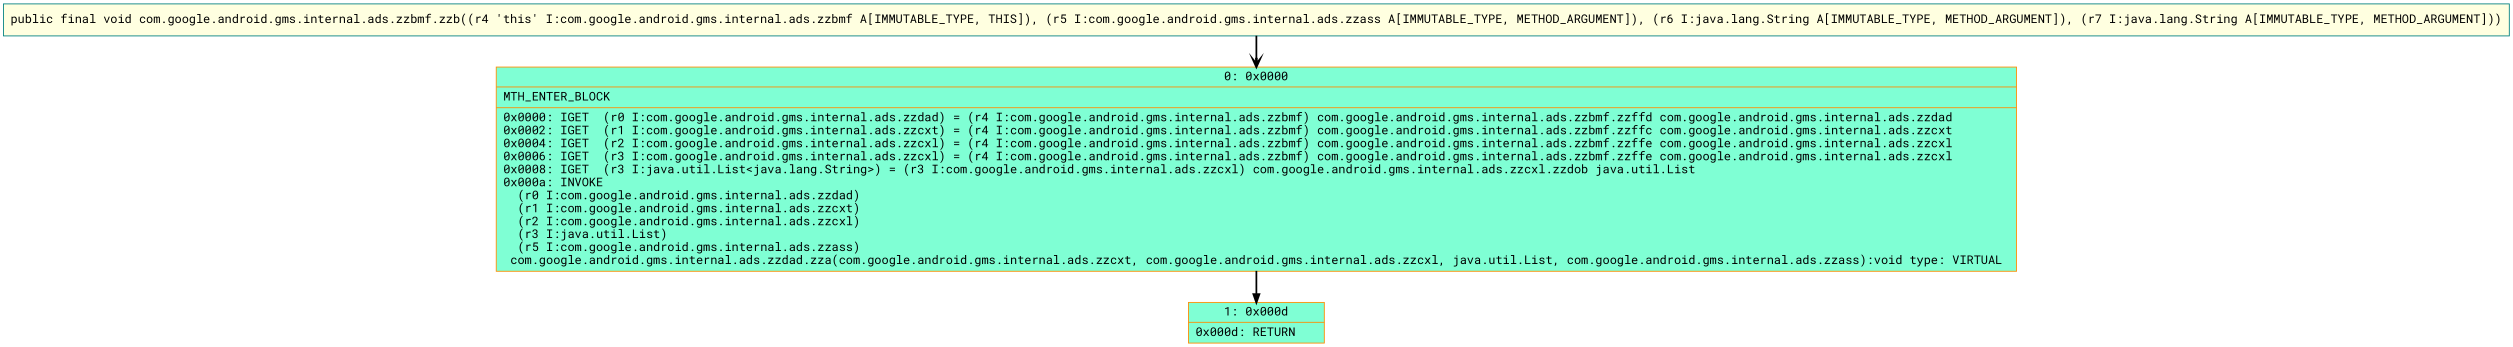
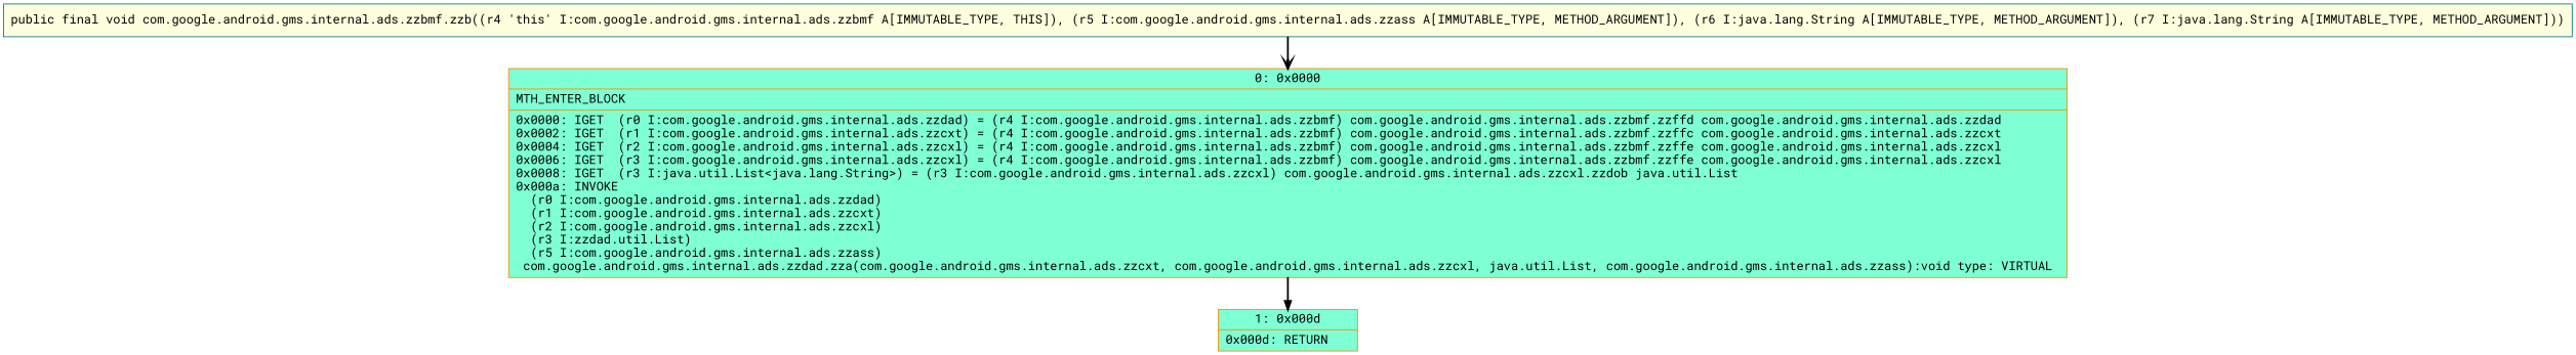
  digraph {
    fontname="Roboto Mono"
    node [shape=record style=filled fillcolor=aquamarine color=darkorange fontname="Roboto Mono"]
    edge [style=bold fontname="Roboto Mono"]
-   n1 [label="{0\:\ 0x0000|MTH_ENTER_BLOCK\l|0x0000: IGET  (r0 I:com.google.android.gms.internal.ads.zzdad) = (r4 I:com.google.android.gms.internal.ads.zzbmf) com.google.android.gms.internal.ads.zzbmf.zzffd com.google.android.gms.internal.ads.zzdad \l0x0002: IGET  (r1 I:com.google.android.gms.internal.ads.zzcxt) = (r4 I:com.google.android.gms.internal.ads.zzbmf) com.google.android.gms.internal.ads.zzbmf.zzffc com.google.android.gms.internal.ads.zzcxt \l0x0004: IGET  (r2 I:com.google.android.gms.internal.ads.zzcxl) = (r4 I:com.google.android.gms.internal.ads.zzbmf) com.google.android.gms.internal.ads.zzbmf.zzffe com.google.android.gms.internal.ads.zzcxl \l0x0006: IGET  (r3 I:com.google.android.gms.internal.ads.zzcxl) = (r4 I:com.google.android.gms.internal.ads.zzbmf) com.google.android.gms.internal.ads.zzbmf.zzffe com.google.android.gms.internal.ads.zzcxl \l0x0008: IGET  (r3 I:java.util.List\<java.lang.String\>) = (r3 I:com.google.android.gms.internal.ads.zzcxl) com.google.android.gms.internal.ads.zzcxl.zzdob java.util.List \l0x000a: INVOKE  \l  (r0 I:com.google.android.gms.internal.ads.zzdad)\l  (r1 I:com.google.android.gms.internal.ads.zzcxt)\l  (r2 I:com.google.android.gms.internal.ads.zzcxl)\l  (r3 I:java.util.List)\l  (r5 I:com.google.android.gms.internal.ads.zzass)\l com.google.android.gms.internal.ads.zzdad.zza(com.google.android.gms.internal.ads.zzcxt, com.google.android.gms.internal.ads.zzcxl, java.util.List, com.google.android.gms.internal.ads.zzass):void type: VIRTUAL \l}"]
+   n1 [label="{0\:\ 0x0000|MTH_ENTER_BLOCK\l|0x0000: IGET  (r0 I:com.google.android.gms.internal.ads.zzdad) = (r4 I:com.google.android.gms.internal.ads.zzbmf) com.google.android.gms.internal.ads.zzbmf.zzffd com.google.android.gms.internal.ads.zzdad \l0x0002: IGET  (r1 I:com.google.android.gms.internal.ads.zzcxt) = (r4 I:com.google.android.gms.internal.ads.zzbmf) com.google.android.gms.internal.ads.zzbmf.zzffc com.google.android.gms.internal.ads.zzcxt \l0x0004: IGET  (r2 I:com.google.android.gms.internal.ads.zzcxl) = (r4 I:com.google.android.gms.internal.ads.zzbmf) com.google.android.gms.internal.ads.zzbmf.zzffe com.google.android.gms.internal.ads.zzcxl \l0x0006: IGET  (r3 I:com.google.android.gms.internal.ads.zzcxl) = (r4 I:com.google.android.gms.internal.ads.zzbmf) com.google.android.gms.internal.ads.zzbmf.zzffe com.google.android.gms.internal.ads.zzcxl \l0x0008: IGET  (r3 I:java.util.List\<java.lang.String\>) = (r3 I:com.google.android.gms.internal.ads.zzcxl) com.google.android.gms.internal.ads.zzcxl.zzdob java.util.List \l0x000a: INVOKE  \l  (r0 I:com.google.android.gms.internal.ads.zzdad)\l  (r1 I:com.google.android.gms.internal.ads.zzcxt)\l  (r2 I:com.google.android.gms.internal.ads.zzcxl)\l  (r3 I:zzdad.util.List)\l  (r5 I:com.google.android.gms.internal.ads.zzass)\l com.google.android.gms.internal.ads.zzdad.zza(com.google.android.gms.internal.ads.zzcxt, com.google.android.gms.internal.ads.zzcxl, java.util.List, com.google.android.gms.internal.ads.zzass):void type: VIRTUAL \l}"]
    n2 [label="{1\:\ 0x000d|0x000d: RETURN   \l}"]
    n3 [label="{public final void com.google.android.gms.internal.ads.zzbmf.zzb((r4 'this' I:com.google.android.gms.internal.ads.zzbmf A[IMMUTABLE_TYPE, THIS]), (r5 I:com.google.android.gms.internal.ads.zzass A[IMMUTABLE_TYPE, METHOD_ARGUMENT]), (r6 I:java.lang.String A[IMMUTABLE_TYPE, METHOD_ARGUMENT]), (r7 I:java.lang.String A[IMMUTABLE_TYPE, METHOD_ARGUMENT])) }" fillcolor=lightyellow color=teal]
    n1 -> n2 [arrowhead=normal]
    n3 -> n1 [arrowhead=vee]
  }
